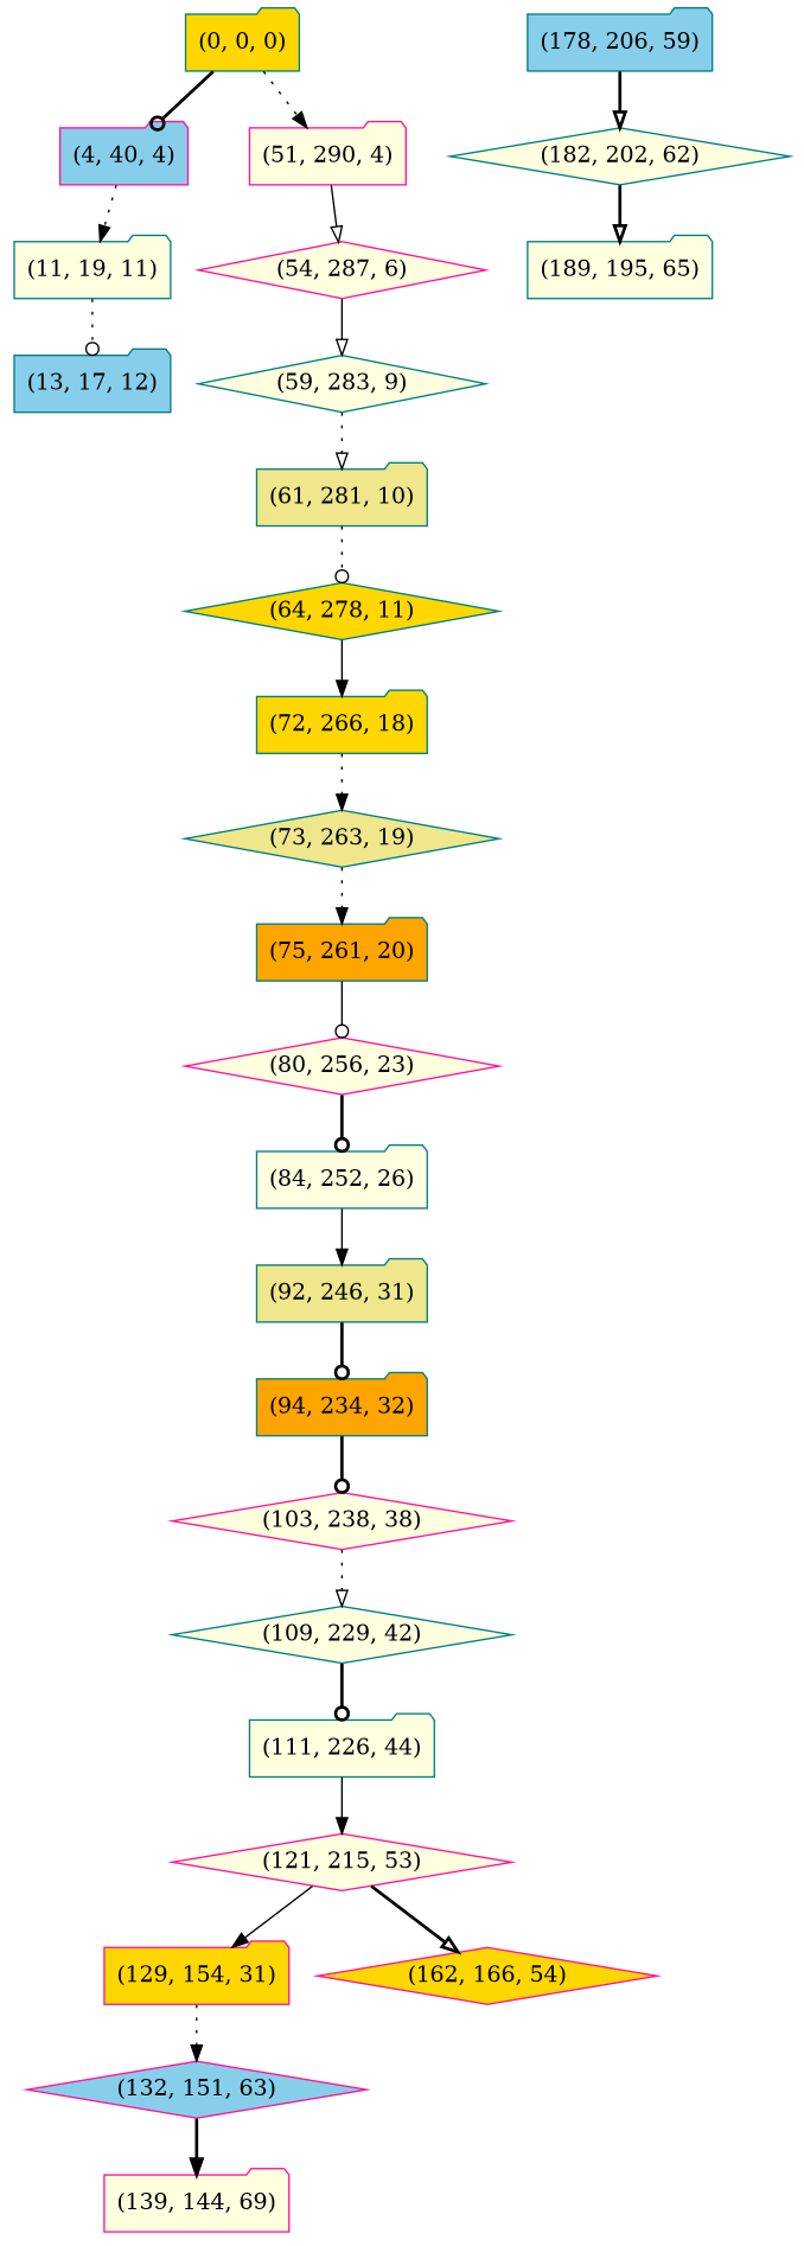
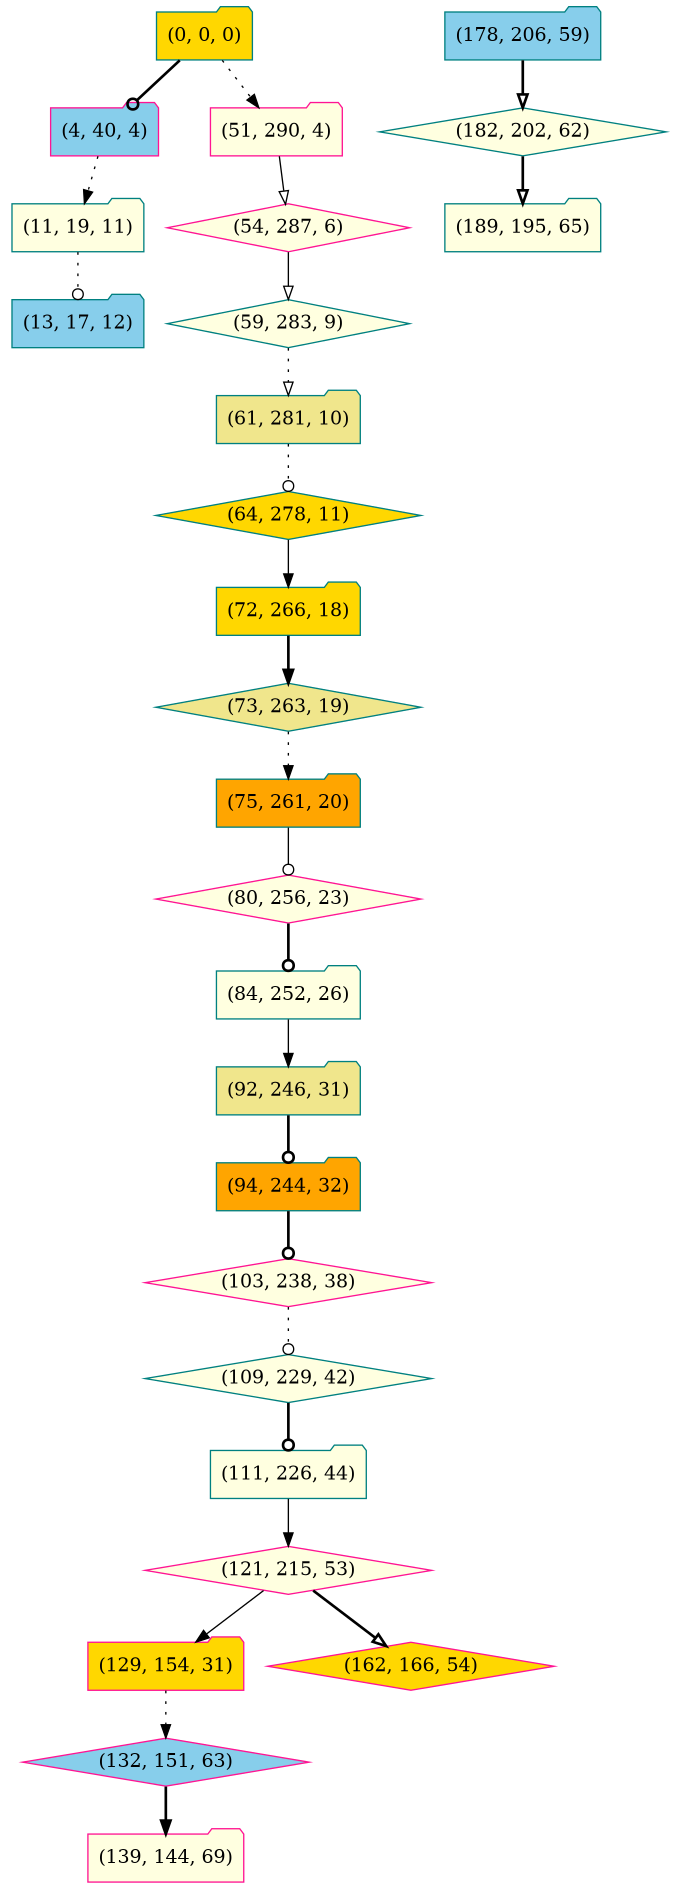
  digraph {
    node [color=teal fillcolor=lightyellow shape=folder style=filled]
    edge [arrowhead=normal style=bold]
    "(0, 0, 0)" [fillcolor=gold]
    "(4, 40, 4)" [color=deeppink fillcolor=skyblue]
    "(51, 290, 4)" [color=deeppink]
    "(11, 19, 11)"
    "(54, 287, 6)" [color=deeppink shape=diamond]
    "(13, 17, 12)" [fillcolor=skyblue]
    "(59, 283, 9)" [shape=diamond]
    "(61, 281, 10)" [fillcolor=khaki]
    "(64, 278, 11)" [fillcolor=gold shape=diamond]
    "(72, 266, 18)" [fillcolor=gold]
    "(73, 263, 19)" [fillcolor=khaki shape=diamond]
    "(75, 261, 20)" [fillcolor=orange]
    "(80, 256, 23)" [color=deeppink shape=diamond]
    "(84, 252, 26)"
    "(92, 246, 31)" [fillcolor=khaki]
-   "(94, 244, 32)" [fillcolor=orange label="(94, 234, 32)"]
+   "(94, 244, 32)" [fillcolor=orange]
    "(103, 238, 38)" [color=deeppink shape=diamond]
    "(109, 229, 42)" [shape=diamond]
    "(111, 226, 44)"
    "(121, 215, 53)" [color=deeppink shape=diamond]
    n21 [color=deeppink fillcolor=gold label="(129, 154, 31)"]
    "(162, 166, 54)" [color=deeppink fillcolor=gold shape=diamond]
    "(132, 151, 63)" [color=deeppink fillcolor=skyblue shape=diamond]
    "(139, 144, 69)" [color=deeppink]
    "(178, 206, 59)" [fillcolor=skyblue]
    "(182, 202, 62)" [shape=diamond]
    "(189, 195, 65)"
    "(0, 0, 0)" -> "(4, 40, 4)" [arrowhead=odot]
    "(0, 0, 0)" -> "(51, 290, 4)" [style=dotted]
    "(4, 40, 4)" -> "(11, 19, 11)" [style=dotted]
    "(51, 290, 4)" -> "(54, 287, 6)" [arrowhead=onormal style=solid]
    "(11, 19, 11)" -> "(13, 17, 12)" [arrowhead=odot style=dotted]
    "(54, 287, 6)" -> "(59, 283, 9)" [arrowhead=onormal style=solid]
    "(59, 283, 9)" -> "(61, 281, 10)" [arrowhead=onormal style=dotted]
    "(61, 281, 10)" -> "(64, 278, 11)" [arrowhead=odot style=dotted]
    "(64, 278, 11)" -> "(72, 266, 18)" [style=solid]
-   "(72, 266, 18)" -> "(73, 263, 19)" [style=dotted]
+   "(72, 266, 18)" -> "(73, 263, 19)"
    "(73, 263, 19)" -> "(75, 261, 20)" [style=dotted]
    "(75, 261, 20)" -> "(80, 256, 23)" [arrowhead=odot style=solid]
    "(80, 256, 23)" -> "(84, 252, 26)" [arrowhead=odot]
    "(84, 252, 26)" -> "(92, 246, 31)" [style=solid]
    "(92, 246, 31)" -> "(94, 244, 32)" [arrowhead=odot]
    "(94, 244, 32)" -> "(103, 238, 38)" [arrowhead=odot]
-   "(103, 238, 38)" -> "(109, 229, 42)" [arrowhead=onormal style=dotted]
+   "(103, 238, 38)" -> "(109, 229, 42)" [arrowhead=odot style=dotted]
    "(109, 229, 42)" -> "(111, 226, 44)" [arrowhead=odot]
    "(111, 226, 44)" -> "(121, 215, 53)" [style=solid]
    "(121, 215, 53)" -> n21 [style=solid]
    "(121, 215, 53)" -> "(162, 166, 54)" [arrowhead=onormal]
    n21 -> "(132, 151, 63)" [style=dotted]
    "(132, 151, 63)" -> "(139, 144, 69)"
    "(178, 206, 59)" -> "(182, 202, 62)" [arrowhead=onormal]
    "(182, 202, 62)" -> "(189, 195, 65)" [arrowhead=onormal]
  }
